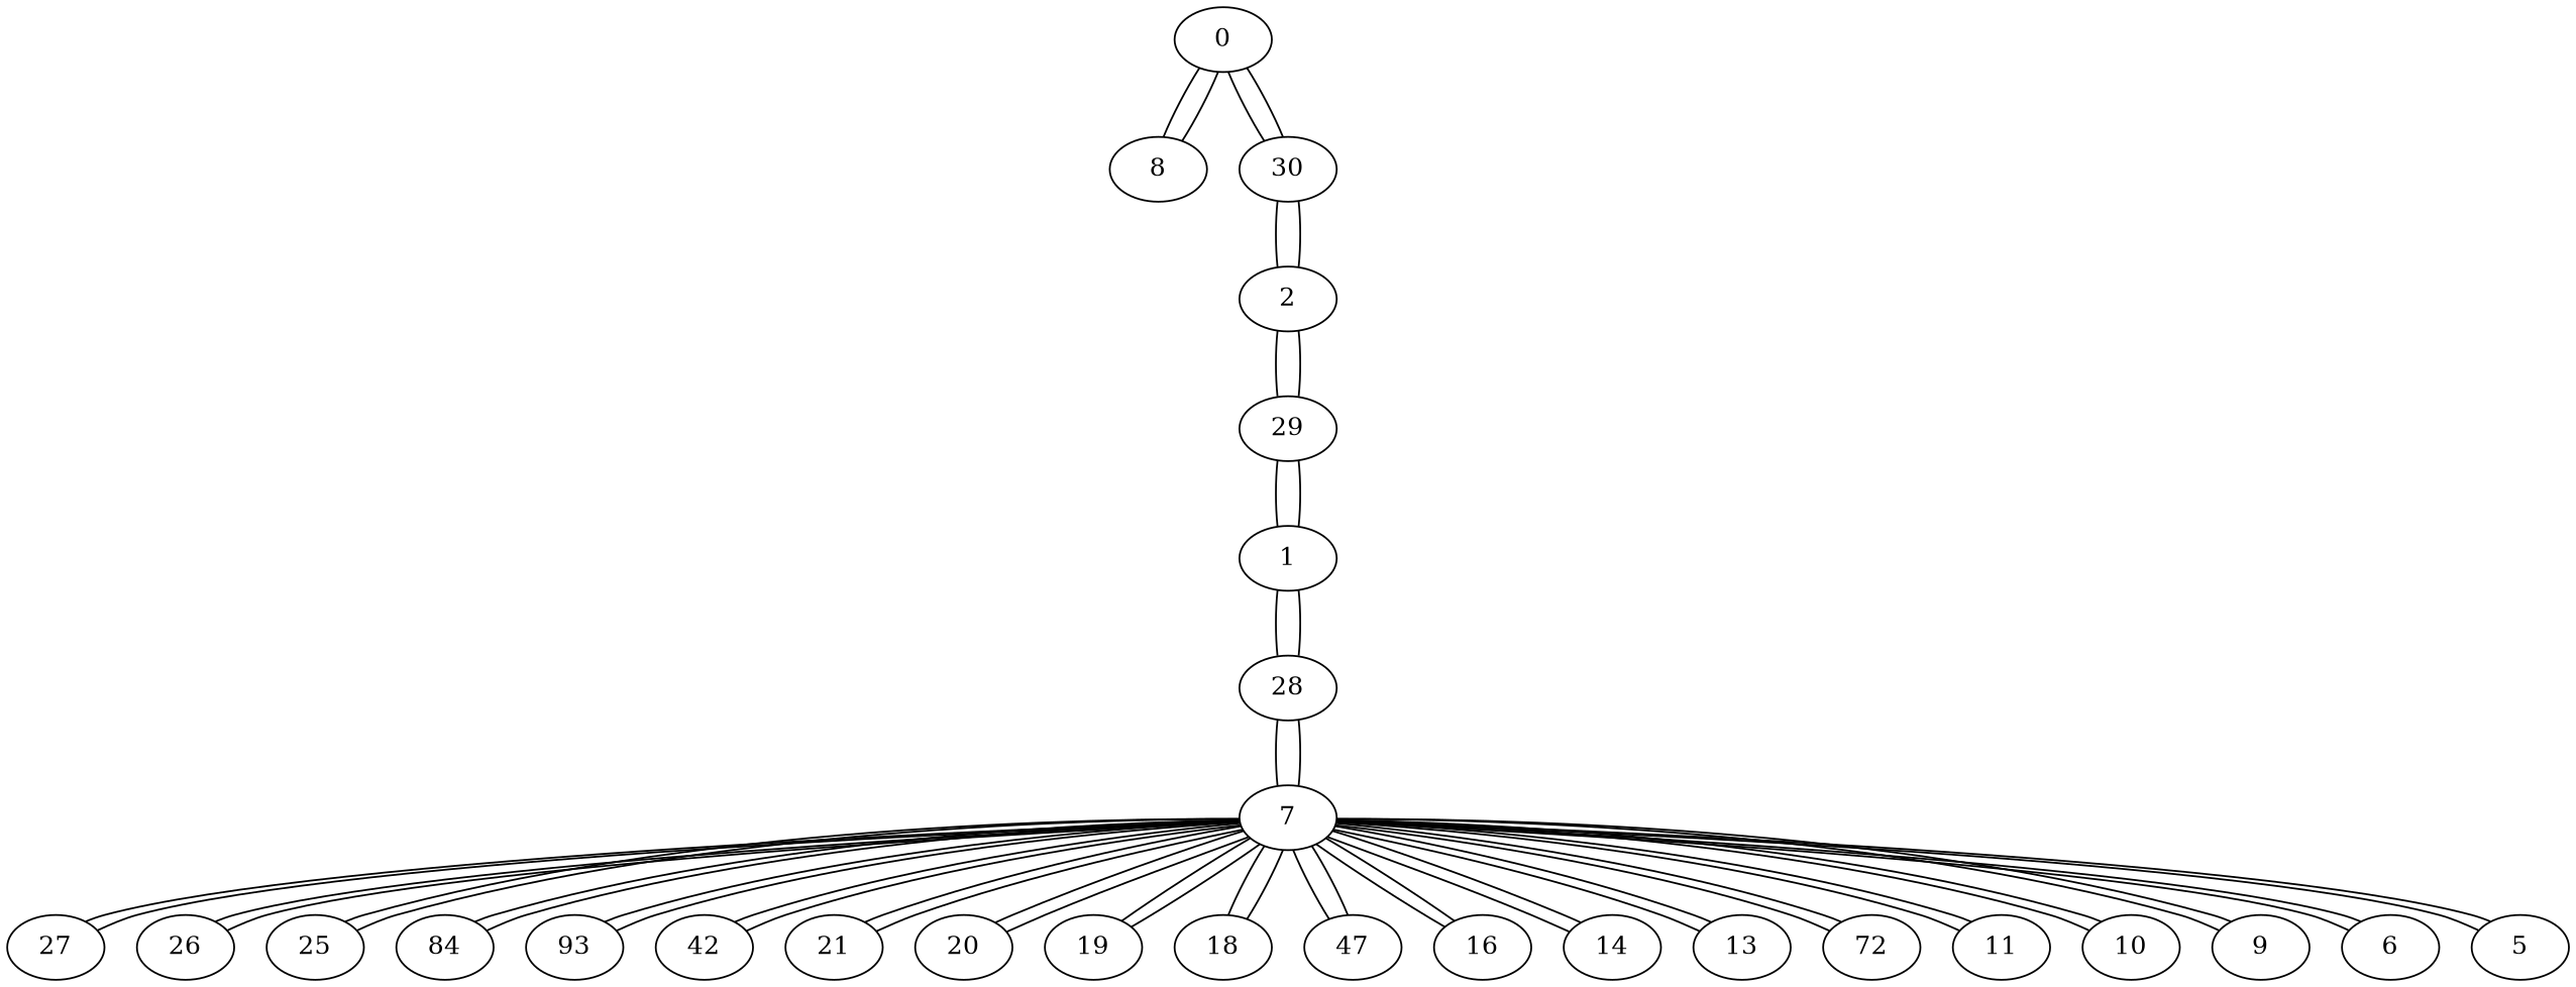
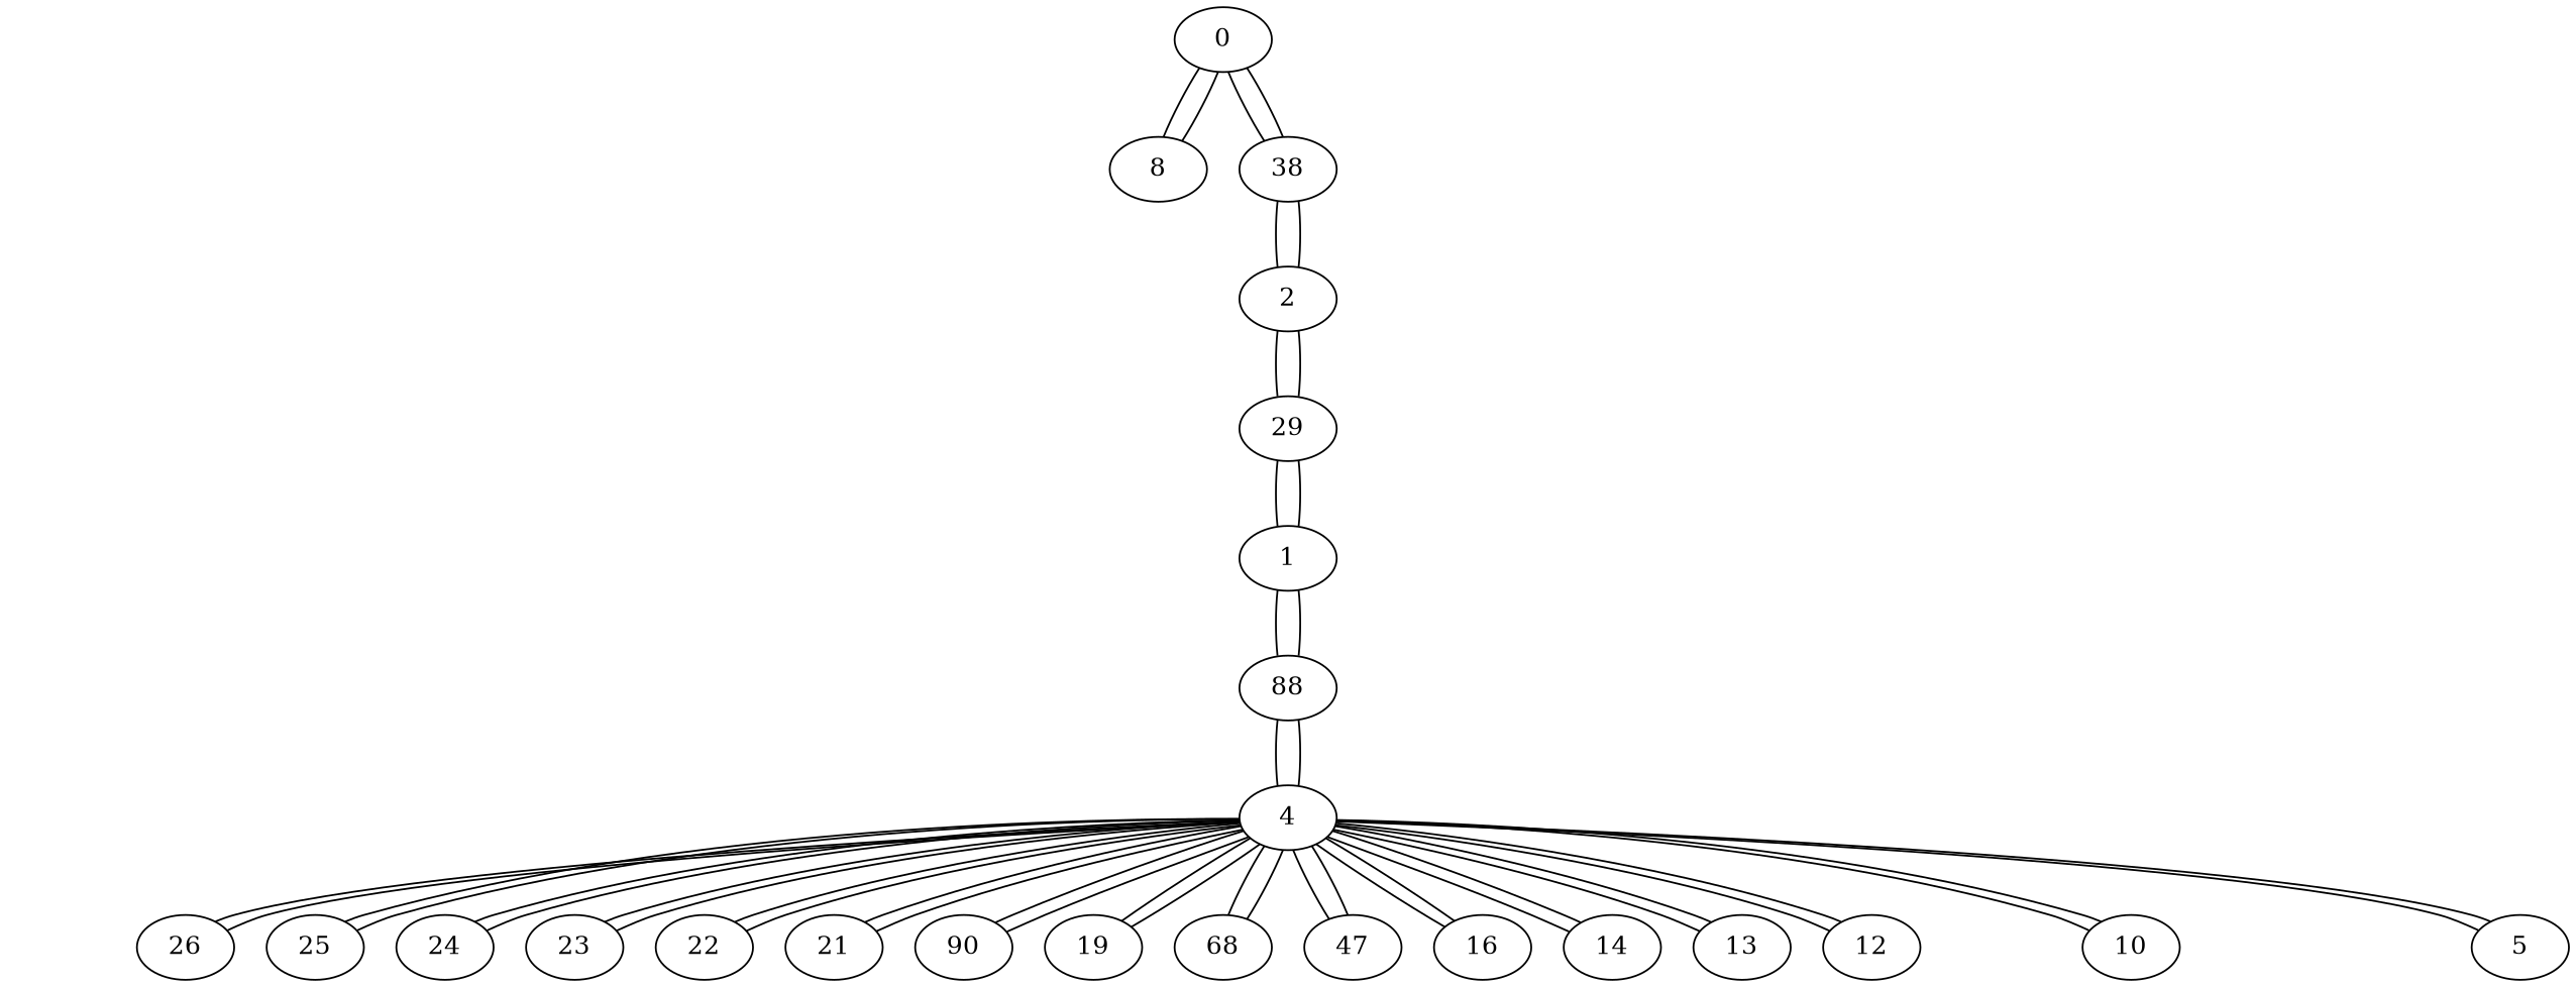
  graph {
    n1 [label=0]
    8
-   30
+   30 [label=38]
    2
    29
    1
-   28
-   4 [label=7]
-   27
+   28 [label=88]
+   4
    26
    25
-   24 [label=84]
-   23 [label=93]
-   22 [label=42]
+   24
+   23
+   22
    21
-   20
+   20 [label=90]
    19
-   18
+   18 [label=68]
    n19 [label=47]
    16
    14
    13
-   12 [label=72]
-   11
+   12
    10
-   9
-   6
    5
    n1 -- 8
    n1 -- 30
    8 -- n1
    30 -- n1
    30 -- 2
    2 -- 30
    2 -- 29
    29 -- 2
    29 -- 1
    1 -- 29
    1 -- 28
    28 -- 1
    28 -- 4
    4 -- 28
-   4 -- 27
    4 -- 26
    4 -- 25
    4 -- 24
    4 -- 23
    4 -- 22
    4 -- 21
    4 -- 20
    4 -- 19
    4 -- 18
    4 -- n19
    4 -- 16
    4 -- 14
    4 -- 13
    4 -- 12
-   4 -- 11
    4 -- 10
-   4 -- 9
-   4 -- 6
    4 -- 5
-   27 -- 4
    26 -- 4
    25 -- 4
    24 -- 4
    23 -- 4
    22 -- 4
    21 -- 4
    20 -- 4
    19 -- 4
    18 -- 4
    n19 -- 4
    16 -- 4
    14 -- 4
    13 -- 4
    12 -- 4
-   11 -- 4
    10 -- 4
-   9 -- 4
-   6 -- 4
    5 -- 4
  }
